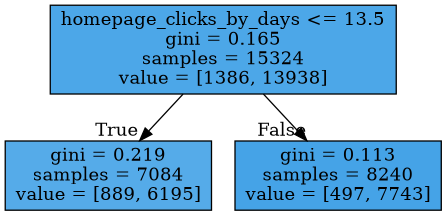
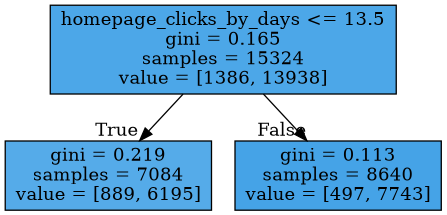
  digraph {
    node [color=black shape=box style=filled]
    edge [labeldistance=2.5]
    n1 [fillcolor="#399de5e6" label="homepage_clicks_by_days <= 13.5\ngini = 0.165\nsamples = 15324\nvalue = [1386, 13938]"]
    n2 [fillcolor="#399de5da" label="gini = 0.219\nsamples = 7084\nvalue = [889, 6195]"]
-   n3 [fillcolor="#399de5ef" label="gini = 0.113\nsamples = 8240\nvalue = [497, 7743]"]
+   n3 [fillcolor="#399de5ef" label="gini = 0.113\nsamples = 8640\nvalue = [497, 7743]"]
    n1 -> n2 [headlabel=True labelangle=45]
    n1 -> n3 [headlabel=False labelangle=-45]
  }
